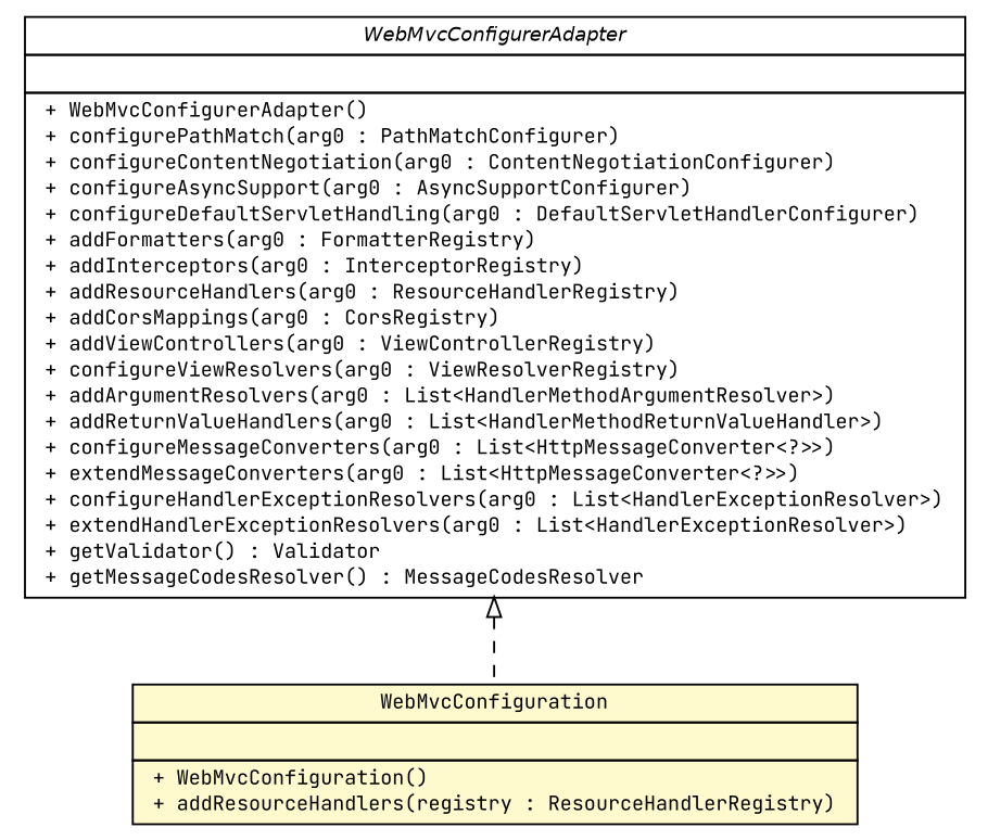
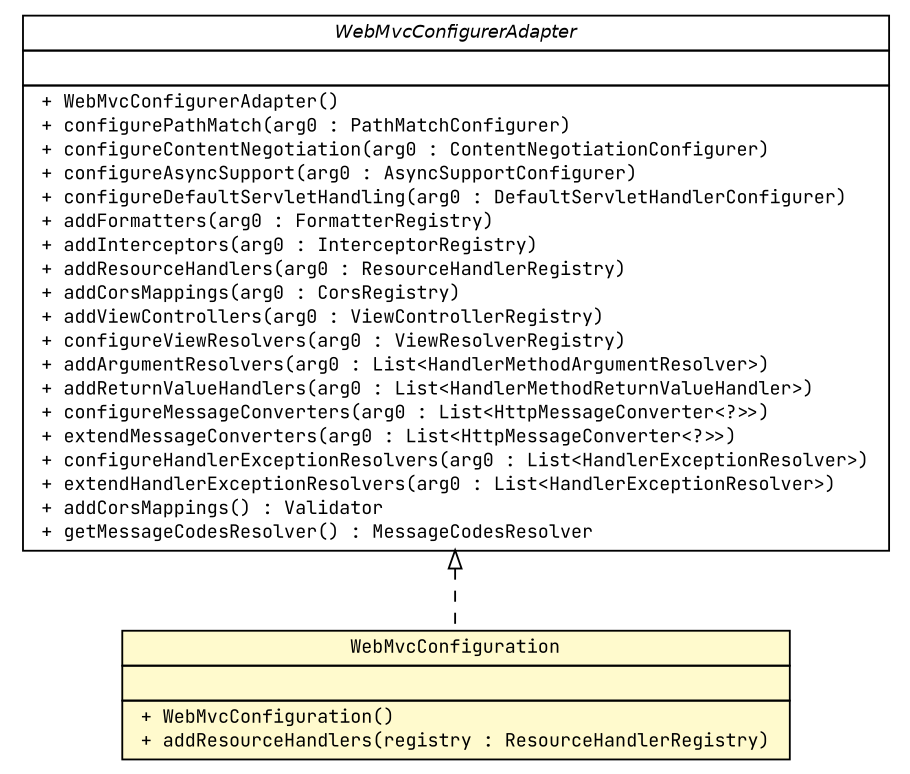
  digraph {
    nodesep=0.25
    ranksep=0.5
    fontname="JetBrains Mono"
    node [fontcolor=black fontname="JetBrains Mono" fontsize=10.0 shape=plaintext]
    n1 [label=<<table title="cn.home1.oss.environment.admin.WebMvcConfiguration" border="0" cellborder="1" cellspacing="0" cellpadding="2" port="p" bgcolor="lemonChiffon" href="./WebMvcConfiguration.html"> 		<tr><td><table border="0" cellspacing="0" cellpadding="1"> <tr><td align="center" balign="center"> WebMvcConfiguration </td></tr> 		</table></td></tr> 		<tr><td><table border="0" cellspacing="0" cellpadding="1"> <tr><td align="left" balign="left">  </td></tr> 		</table></td></tr> 		<tr><td><table border="0" cellspacing="0" cellpadding="1"> <tr><td align="left" balign="left"> + WebMvcConfiguration() </td></tr> <tr><td align="left" balign="left"> + addResourceHandlers(registry : ResourceHandlerRegistry) </td></tr> 		</table></td></tr> 		</table>>]
-   n2 [label=<<table title="org.springframework.web.servlet.config.annotation.WebMvcConfigurerAdapter" border="0" cellborder="1" cellspacing="0" cellpadding="2" port="p" href="http://java.sun.com/j2se/1.4.2/docs/api/org/springframework/web/servlet/config/annotation/WebMvcConfigurerAdapter.html"> 		<tr><td><table border="0" cellspacing="0" cellpadding="1"> <tr><td align="center" balign="center"><font face="Helvetica-Oblique"> WebMvcConfigurerAdapter </font></td></tr> 		</table></td></tr> 		<tr><td><table border="0" cellspacing="0" cellpadding="1"> <tr><td align="left" balign="left">  </td></tr> 		</table></td></tr> 		<tr><td><table border="0" cellspacing="0" cellpadding="1"> <tr><td align="left" balign="left"> + WebMvcConfigurerAdapter() </td></tr> <tr><td align="left" balign="left"> + configurePathMatch(arg0 : PathMatchConfigurer) </td></tr> <tr><td align="left" balign="left"> + configureContentNegotiation(arg0 : ContentNegotiationConfigurer) </td></tr> <tr><td align="left" balign="left"> + configureAsyncSupport(arg0 : AsyncSupportConfigurer) </td></tr> <tr><td align="left" balign="left"> + configureDefaultServletHandling(arg0 : DefaultServletHandlerConfigurer) </td></tr> <tr><td align="left" balign="left"> + addFormatters(arg0 : FormatterRegistry) </td></tr> <tr><td align="left" balign="left"> + addInterceptors(arg0 : InterceptorRegistry) </td></tr> <tr><td align="left" balign="left"> + addResourceHandlers(arg0 : ResourceHandlerRegistry) </td></tr> <tr><td align="left" balign="left"> + addCorsMappings(arg0 : CorsRegistry) </td></tr> <tr><td align="left" balign="left"> + addViewControllers(arg0 : ViewControllerRegistry) </td></tr> <tr><td align="left" balign="left"> + configureViewResolvers(arg0 : ViewResolverRegistry) </td></tr> <tr><td align="left" balign="left"> + addArgumentResolvers(arg0 : List&lt;HandlerMethodArgumentResolver&gt;) </td></tr> <tr><td align="left" balign="left"> + addReturnValueHandlers(arg0 : List&lt;HandlerMethodReturnValueHandler&gt;) </td></tr> <tr><td align="left" balign="left"> + configureMessageConverters(arg0 : List&lt;HttpMessageConverter&lt;?&gt;&gt;) </td></tr> <tr><td align="left" balign="left"> + extendMessageConverters(arg0 : List&lt;HttpMessageConverter&lt;?&gt;&gt;) </td></tr> <tr><td align="left" balign="left"> + configureHandlerExceptionResolvers(arg0 : List&lt;HandlerExceptionResolver&gt;) </td></tr> <tr><td align="left" balign="left"> + extendHandlerExceptionResolvers(arg0 : List&lt;HandlerExceptionResolver&gt;) </td></tr> <tr><td align="left" balign="left"> + getValidator() : Validator </td></tr> <tr><td align="left" balign="left"> + getMessageCodesResolver() : MessageCodesResolver </td></tr> 		</table></td></tr> 		</table>>]
+   n2 [label=<<table title="org.springframework.web.servlet.config.annotation.WebMvcConfigurerAdapter" border="0" cellborder="1" cellspacing="0" cellpadding="2" port="p" href="http://java.sun.com/j2se/1.4.2/docs/api/org/springframework/web/servlet/config/annotation/WebMvcConfigurerAdapter.html"> 		<tr><td><table border="0" cellspacing="0" cellpadding="1"> <tr><td align="center" balign="center"><font face="Helvetica-Oblique"> WebMvcConfigurerAdapter </font></td></tr> 		</table></td></tr> 		<tr><td><table border="0" cellspacing="0" cellpadding="1"> <tr><td align="left" balign="left">  </td></tr> 		</table></td></tr> 		<tr><td><table border="0" cellspacing="0" cellpadding="1"> <tr><td align="left" balign="left"> + WebMvcConfigurerAdapter() </td></tr> <tr><td align="left" balign="left"> + configurePathMatch(arg0 : PathMatchConfigurer) </td></tr> <tr><td align="left" balign="left"> + configureContentNegotiation(arg0 : ContentNegotiationConfigurer) </td></tr> <tr><td align="left" balign="left"> + configureAsyncSupport(arg0 : AsyncSupportConfigurer) </td></tr> <tr><td align="left" balign="left"> + configureDefaultServletHandling(arg0 : DefaultServletHandlerConfigurer) </td></tr> <tr><td align="left" balign="left"> + addFormatters(arg0 : FormatterRegistry) </td></tr> <tr><td align="left" balign="left"> + addInterceptors(arg0 : InterceptorRegistry) </td></tr> <tr><td align="left" balign="left"> + addResourceHandlers(arg0 : ResourceHandlerRegistry) </td></tr> <tr><td align="left" balign="left"> + addCorsMappings(arg0 : CorsRegistry) </td></tr> <tr><td align="left" balign="left"> + addViewControllers(arg0 : ViewControllerRegistry) </td></tr> <tr><td align="left" balign="left"> + configureViewResolvers(arg0 : ViewResolverRegistry) </td></tr> <tr><td align="left" balign="left"> + addArgumentResolvers(arg0 : List&lt;HandlerMethodArgumentResolver&gt;) </td></tr> <tr><td align="left" balign="left"> + addReturnValueHandlers(arg0 : List&lt;HandlerMethodReturnValueHandler&gt;) </td></tr> <tr><td align="left" balign="left"> + configureMessageConverters(arg0 : List&lt;HttpMessageConverter&lt;?&gt;&gt;) </td></tr> <tr><td align="left" balign="left"> + extendMessageConverters(arg0 : List&lt;HttpMessageConverter&lt;?&gt;&gt;) </td></tr> <tr><td align="left" balign="left"> + configureHandlerExceptionResolvers(arg0 : List&lt;HandlerExceptionResolver&gt;) </td></tr> <tr><td align="left" balign="left"> + extendHandlerExceptionResolvers(arg0 : List&lt;HandlerExceptionResolver&gt;) </td></tr> <tr><td align="left" balign="left"> + addCorsMappings() : Validator </td></tr> <tr><td align="left" balign="left"> + getMessageCodesResolver() : MessageCodesResolver </td></tr> 		</table></td></tr> 		</table>>]
    n2 -> n1 [arrowtail=empty dir=back fontname="JetBrains Mono" fontsize=10 headport=p labelfontname=Helvetica labelfontsize=10 tailport=p style=dashed]
  }
